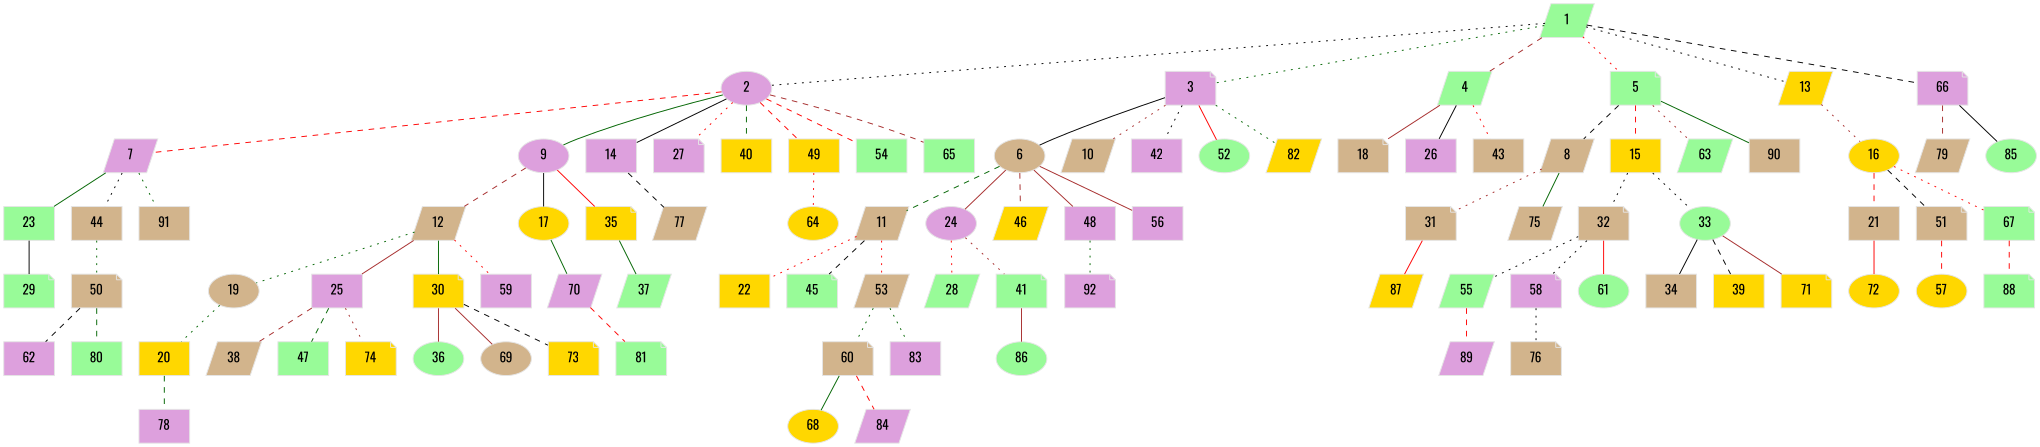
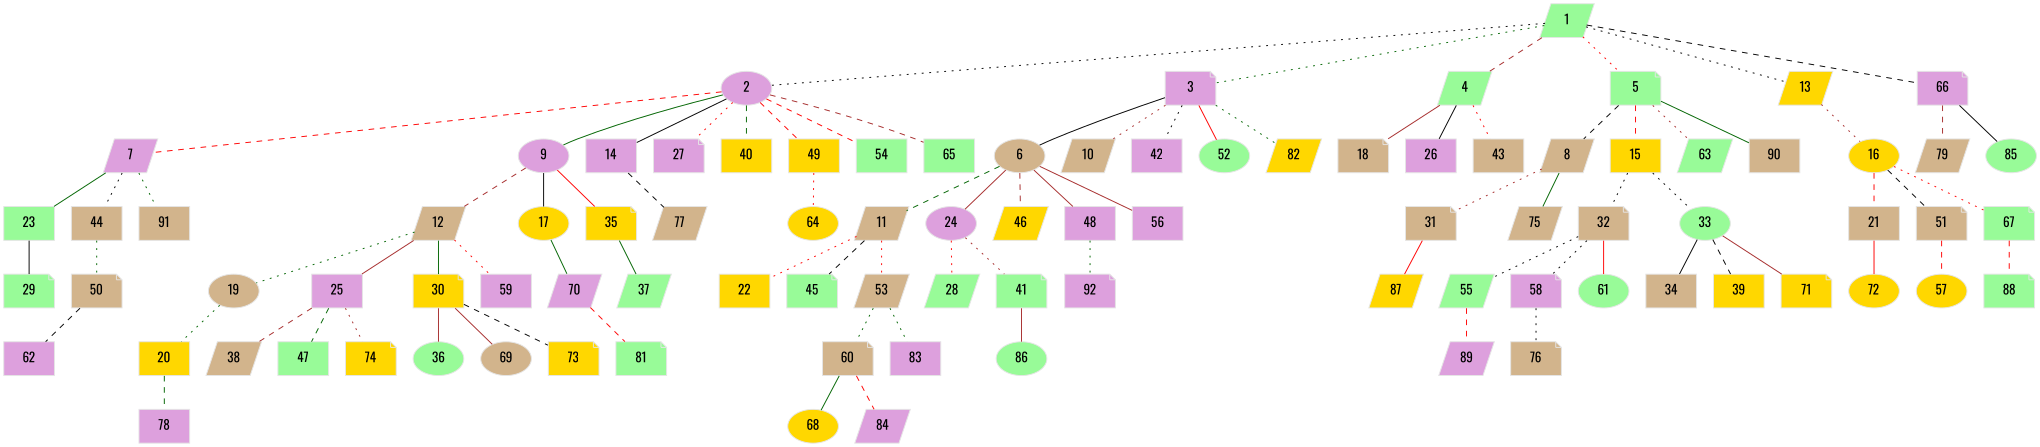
  graph {
    fontname=Oswald
    node [color=gray90 fillcolor=tan fontname=Oswald shape=box style=filled]
    edge [color=black fontname=Oswald style=dotted]
    1 [fillcolor=palegreen shape=parallelogram]
    2 [fillcolor=plum shape=ellipse]
    3 [fillcolor=plum shape=note]
    4 [fillcolor=palegreen shape=parallelogram]
    5 [fillcolor=palegreen shape=note]
    13 [fillcolor=gold shape=parallelogram]
    66 [fillcolor=plum shape=note]
    7 [fillcolor=plum shape=parallelogram]
    9 [fillcolor=plum shape=ellipse]
    14 [fillcolor=plum]
    27 [fillcolor=plum shape=note]
    40 [fillcolor=gold]
    49 [fillcolor=gold]
    54 [fillcolor=palegreen]
    65 [fillcolor=palegreen]
    6 [shape=ellipse]
    10 [shape=parallelogram]
    42 [fillcolor=plum]
    52 [fillcolor=palegreen shape=ellipse]
    82 [fillcolor=gold shape=parallelogram]
    18 [shape=note]
    26 [fillcolor=plum]
    43
    8 [shape=parallelogram]
    15 [fillcolor=gold]
    63 [fillcolor=palegreen shape=parallelogram]
    90
    16 [fillcolor=gold shape=ellipse]
    79 [shape=parallelogram]
    85 [fillcolor=palegreen shape=ellipse]
    23 [fillcolor=palegreen]
    44
    91
    12 [shape=parallelogram]
    17 [fillcolor=gold shape=ellipse]
    35 [fillcolor=gold shape=note]
    77 [shape=parallelogram]
    64 [fillcolor=gold shape=ellipse]
    11 [shape=parallelogram]
    24 [fillcolor=plum shape=ellipse]
    46 [fillcolor=gold shape=parallelogram]
    48 [fillcolor=plum]
    56 [fillcolor=plum]
    31 [shape=note]
    75 [shape=parallelogram]
    32 [shape=note]
    33 [fillcolor=palegreen shape=ellipse]
    22 [fillcolor=gold]
    45 [fillcolor=palegreen shape=note]
    53 [shape=parallelogram]
    28 [fillcolor=palegreen shape=parallelogram]
    41 [fillcolor=palegreen shape=note]
    92 [fillcolor=plum shape=note]
    29 [fillcolor=palegreen shape=note]
    50 [shape=note]
    87 [fillcolor=gold shape=parallelogram]
    19 [shape=ellipse]
    25 [fillcolor=plum]
    30 [fillcolor=gold shape=note]
    59 [fillcolor=plum]
    70 [fillcolor=plum shape=parallelogram]
    37 [fillcolor=palegreen shape=parallelogram]
    60 [shape=note]
    83 [fillcolor=plum]
    20 [fillcolor=gold]
    38 [shape=parallelogram]
    47 [fillcolor=palegreen]
    74 [fillcolor=gold shape=note]
    36 [fillcolor=palegreen shape=ellipse]
    69 [shape=ellipse]
    73 [fillcolor=gold shape=note]
    21
    51 [shape=note]
    67 [fillcolor=palegreen shape=note]
    55 [fillcolor=palegreen shape=parallelogram]
    58 [fillcolor=plum shape=note]
    61 [fillcolor=palegreen shape=ellipse]
    34
    39 [fillcolor=gold]
    71 [fillcolor=gold shape=note]
    72 [fillcolor=gold shape=ellipse]
    57 [fillcolor=gold shape=ellipse]
    88 [fillcolor=palegreen shape=note]
    81 [fillcolor=palegreen shape=note]
    78 [fillcolor=plum]
    86 [fillcolor=palegreen shape=ellipse]
    89 [fillcolor=plum shape=parallelogram]
    76 [shape=note]
    62 [fillcolor=plum]
-   80 [fillcolor=palegreen]
    68 [fillcolor=gold shape=ellipse]
    84 [fillcolor=plum shape=parallelogram]
    1 -- 2
    1 -- 3 [color=darkgreen]
    1 -- 4 [color=brown style=dashed]
    1 -- 5 [color=red]
    1 -- 13
    1 -- 66 [style=dashed]
    2 -- 7 [color=red style=dashed]
    2 -- 9 [color=darkgreen style=solid]
    2 -- 14 [style=solid]
    2 -- 27 [color=red]
    2 -- 40 [color=darkgreen style=dashed]
    2 -- 49 [color=red style=dashed]
    2 -- 54 [color=red style=dashed]
    2 -- 65 [color=brown style=dashed]
    3 -- 6 [style=solid]
    3 -- 10 [color=brown]
    3 -- 42
    3 -- 52 [color=red style=solid]
    3 -- 82 [color=darkgreen]
    4 -- 18 [color=brown style=solid]
    4 -- 26 [style=solid]
    4 -- 43 [color=red]
    5 -- 8 [style=dashed]
    5 -- 15 [color=red style=dashed]
    5 -- 63 [color=brown]
    5 -- 90 [color=darkgreen style=solid]
    13 -- 16 [color=brown]
    66 -- 79 [color=brown style=dashed]
    66 -- 85 [style=solid]
    7 -- 23 [color=darkgreen style=solid]
    7 -- 44
    7 -- 91 [color=darkgreen]
    9 -- 12 [color=brown style=dashed]
    9 -- 17 [style=solid]
    9 -- 35 [color=red style=solid]
    14 -- 77 [style=dashed]
    49 -- 64 [color=red]
    6 -- 11 [color=darkgreen style=dashed]
    6 -- 24 [color=brown style=solid]
    6 -- 46 [color=brown style=dashed]
    6 -- 48 [color=brown style=solid]
    6 -- 56 [color=brown style=solid]
    8 -- 31 [color=brown]
    8 -- 75 [color=darkgreen style=solid]
    15 -- 32
    15 -- 33
    16 -- 21 [color=red style=dashed]
    16 -- 51 [style=dashed]
    16 -- 67 [color=red]
    23 -- 29 [style=solid]
    44 -- 50 [color=darkgreen]
    12 -- 19 [color=darkgreen]
    12 -- 25 [color=brown style=solid]
    12 -- 30 [color=darkgreen style=solid]
    12 -- 59 [color=red]
    17 -- 70 [color=darkgreen style=solid]
    35 -- 37 [color=darkgreen style=solid]
    11 -- 22 [color=red]
    11 -- 45 [style=dashed]
    11 -- 53 [color=red]
    24 -- 28 [color=red]
    24 -- 41 [color=brown]
    48 -- 92 [color=darkgreen]
    31 -- 87 [color=red style=solid]
    32 -- 55
    32 -- 58
    32 -- 61 [color=red style=solid]
    33 -- 34 [style=solid]
    33 -- 39 [style=dashed]
    33 -- 71 [color=brown style=solid]
    53 -- 60 [color=darkgreen]
    53 -- 83 [color=darkgreen]
    41 -- 86 [color=brown style=solid]
    50 -- 62 [style=dashed]
-   50 -- 80 [color=darkgreen style=dashed]
    19 -- 20 [color=darkgreen]
    25 -- 38 [color=brown style=dashed]
    25 -- 47 [color=darkgreen style=dashed]
    25 -- 74 [color=brown]
    30 -- 36 [color=brown style=solid]
    30 -- 69 [color=brown style=solid]
    30 -- 73 [style=dashed]
    70 -- 81 [color=red style=dashed]
    60 -- 68 [color=darkgreen style=solid]
    60 -- 84 [color=red style=dashed]
    20 -- 78 [color=darkgreen style=dashed]
    21 -- 72 [color=red style=solid]
    51 -- 57 [color=red style=dashed]
    67 -- 88 [color=red style=dashed]
    55 -- 89 [color=red style=dashed]
    58 -- 76
  }
